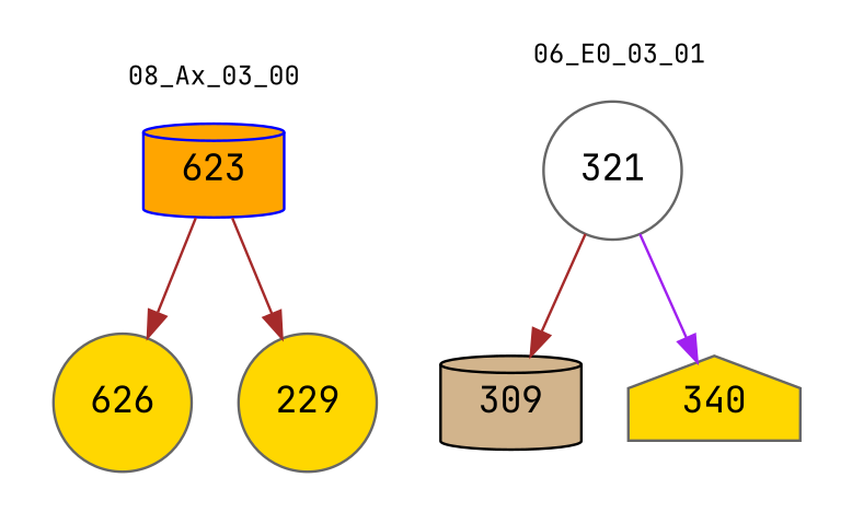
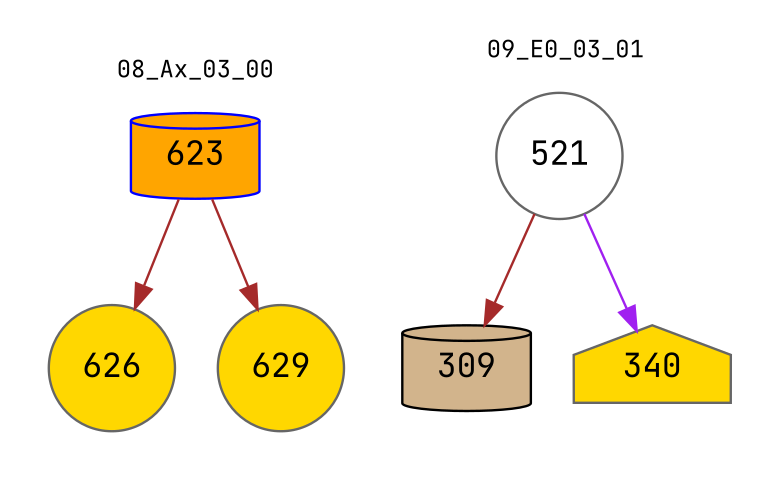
  digraph {
    fontname="JetBrains Mono"
    node [color=gray40 fillcolor=gold fontname="JetBrains Mono" shape=circle style=filled]
    edge [color=brown fontname="JetBrains Mono"]
    n1 [color=blue fillcolor=orange label=623 shape=cylinder]
    n2 [label=626]
-   n3 [label=229]
-   n4 [fillcolor=white label=321]
+   n3 [label=629]
+   n4 [fillcolor=white label=521]
    n5 [color=black fillcolor=tan label=309 shape=cylinder]
    n6 [label=340 shape=house]
    subgraph cluster_1 {
      color=white
      fontsize=10
      label="08_Ax_03_00"
      n1
      n2
      n3
    }
    subgraph cluster_2 {
      color=white
      fontsize=10
-     label="06_E0_03_01"
+     label="09_E0_03_01"
      n4
      n5
      n6
    }
    n1 -> n2
    n1 -> n3
    n4 -> n5
    n4 -> n6 [color=purple]
  }
